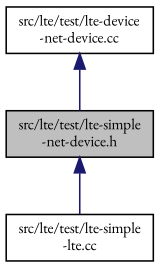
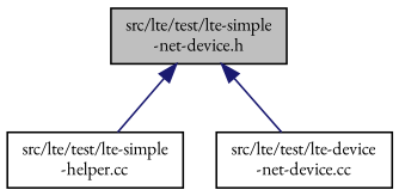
  digraph {
    fontname="EB Garamond"
    node [color=black fillcolor=white fontname="EB Garamond" fontsize=10 shape=record style=filled]
    edge [color=midnightblue dir=back fontname="EB Garamond" fontsize=10 labelfontname=Helvetica labelfontsize=10 style=solid]
    n1 [fillcolor=grey75 fontcolor=black height=0.2 label="src/lte/test/lte-simple\l-net-device.h" width=0.4]
-   n2 [height=0.2 label="src/lte/test/lte-simple\l-lte.cc" width=0.4]
+   n2 [height=0.2 label="src/lte/test/lte-simple\l-helper.cc" width=0.4]
    n3 [height=0.2 label="src/lte/test/lte-device\l-net-device.cc" width=0.4]
    n1 -> n2
-   n3 -> n1
+   n1 -> n3
  }
